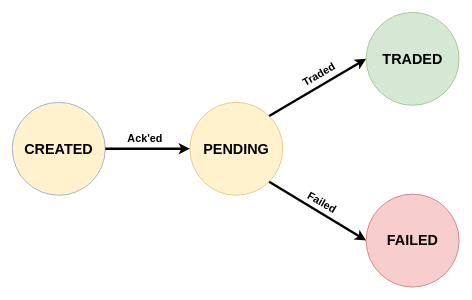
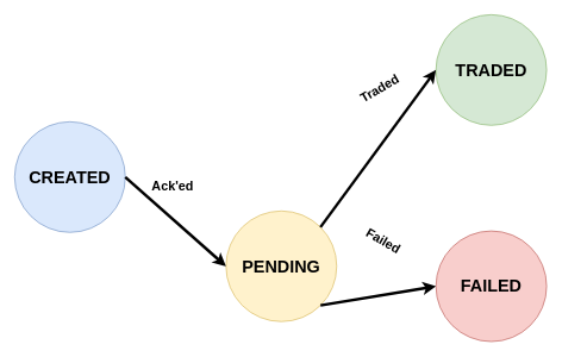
  <mxCell id="0" />
  <mxCell id="1" parent="0" />
- <mxCell id="2" value="&lt;b&gt;&lt;font style=&quot;font-size: 24px&quot;&gt;CREATED&lt;br&gt;&lt;/font&gt;&lt;/b&gt;" style="ellipse;whiteSpace=wrap;html=1;aspect=fixed;fillColor=#fff2cc;strokeColor=#6c8ebf;" vertex="1" parent="1"><mxGeometry x="20" y="170" width="155" height="155" as="geometry" /></mxCell>
+ <mxCell id="2" value="&lt;b&gt;&lt;font style=&quot;font-size: 24px&quot;&gt;CREATED&lt;br&gt;&lt;/font&gt;&lt;/b&gt;" style="ellipse;whiteSpace=wrap;html=1;aspect=fixed;fillColor=#dae8fc;strokeColor=#6c8ebf;" vertex="1" parent="1"><mxGeometry x="20" y="170" width="155" height="155" as="geometry" /></mxCell>
  <mxCell id="3" value="&lt;b&gt;&lt;font style=&quot;font-size: 24px&quot;&gt;FAILED&lt;br&gt;&lt;/font&gt;&lt;/b&gt;" style="ellipse;whiteSpace=wrap;html=1;aspect=fixed;fillColor=#f8cecc;strokeColor=#b85450;" vertex="1" parent="1"><mxGeometry x="610" y="323" width="155" height="155" as="geometry" /></mxCell>
- <mxCell id="4" value="&lt;b&gt;&lt;font style=&quot;font-size: 24px&quot;&gt;PENDING&lt;br&gt;&lt;/font&gt;&lt;/b&gt;" style="ellipse;whiteSpace=wrap;html=1;aspect=fixed;fillColor=#fff2cc;strokeColor=#d6b656;" vertex="1" parent="1"><mxGeometry x="316" y="170" width="155" height="155" as="geometry" /></mxCell>
+ <mxCell id="4" value="&lt;b&gt;&lt;font style=&quot;font-size: 24px&quot;&gt;PENDING&lt;br&gt;&lt;/font&gt;&lt;/b&gt;" style="ellipse;whiteSpace=wrap;html=1;aspect=fixed;fillColor=#fff2cc;strokeColor=#d6b656;" vertex="1" parent="1"><mxGeometry x="316" y="295" width="155" height="155" as="geometry" /></mxCell>
  <mxCell id="5" value="&lt;b&gt;&lt;font style=&quot;font-size: 24px&quot;&gt;TRADED&lt;br&gt;&lt;/font&gt;&lt;/b&gt;" style="ellipse;whiteSpace=wrap;html=1;aspect=fixed;fillColor=#d5e8d4;strokeColor=#82b366;" vertex="1" parent="1"><mxGeometry x="610" y="20" width="155" height="155" as="geometry" /></mxCell>
  <mxCell id="6" value="" style="endArrow=classic;html=1;strokeWidth=4;entryX=0;entryY=0.5;entryDx=0;entryDy=0;" edge="1" parent="1" target="4"><mxGeometry width="50" height="50" relative="1" as="geometry"><mxPoint x="175" y="247.5" as="sourcePoint" /><mxPoint x="225" y="197.5" as="targetPoint" /></mxGeometry></mxCell>
  <mxCell id="7" value="&lt;font style=&quot;font-size: 18px&quot;&gt;&lt;b&gt;Ack'ed&lt;/b&gt;&lt;/font&gt;" style="text;html=1;resizable=0;points=[];align=center;verticalAlign=middle;labelBackgroundColor=#ffffff;" vertex="1" connectable="0" parent="6"><mxGeometry x="-0.518" y="2" relative="1" as="geometry"><mxPoint x="31" y="-15.5" as="offset" /></mxGeometry></mxCell>
  <mxCell id="8" value="" style="endArrow=classic;html=1;strokeWidth=4;exitX=1;exitY=0;exitDx=0;exitDy=0;entryX=0;entryY=0.5;entryDx=0;entryDy=0;" edge="1" parent="1" source="4" target="5"><mxGeometry width="50" height="50" relative="1" as="geometry"><mxPoint x="30" y="580" as="sourcePoint" /><mxPoint x="80" y="530" as="targetPoint" /></mxGeometry></mxCell>
  <mxCell id="9" value="" style="endArrow=classic;html=1;strokeWidth=4;entryX=0;entryY=0.5;entryDx=0;entryDy=0;exitX=1;exitY=1;exitDx=0;exitDy=0;" edge="1" parent="1" source="4" target="3"><mxGeometry width="50" height="50" relative="1" as="geometry"><mxPoint x="40" y="590" as="sourcePoint" /><mxPoint x="90" y="540" as="targetPoint" /></mxGeometry></mxCell>
  <mxCell id="10" value="&lt;font style=&quot;font-size: 18px&quot;&gt;&lt;b&gt;Failed&lt;br&gt;&lt;/b&gt;&lt;/font&gt;" style="text;html=1;resizable=0;points=[];align=center;verticalAlign=middle;labelBackgroundColor=#ffffff;rotation=30;" vertex="1" connectable="0" parent="1"><mxGeometry x="490" y="350" as="geometry"><mxPoint x="33" y="-34.5" as="offset" /></mxGeometry></mxCell>
  <mxCell id="11" value="&lt;font style=&quot;font-size: 18px&quot;&gt;&lt;b&gt;Traded&lt;br&gt;&lt;/b&gt;&lt;/font&gt;" style="text;html=1;resizable=0;points=[];align=center;verticalAlign=middle;labelBackgroundColor=#ffffff;rotation=-30;" vertex="1" connectable="0" parent="1"><mxGeometry x="519" y="170" as="geometry"><mxPoint x="33" y="-34.5" as="offset" /></mxGeometry></mxCell>
